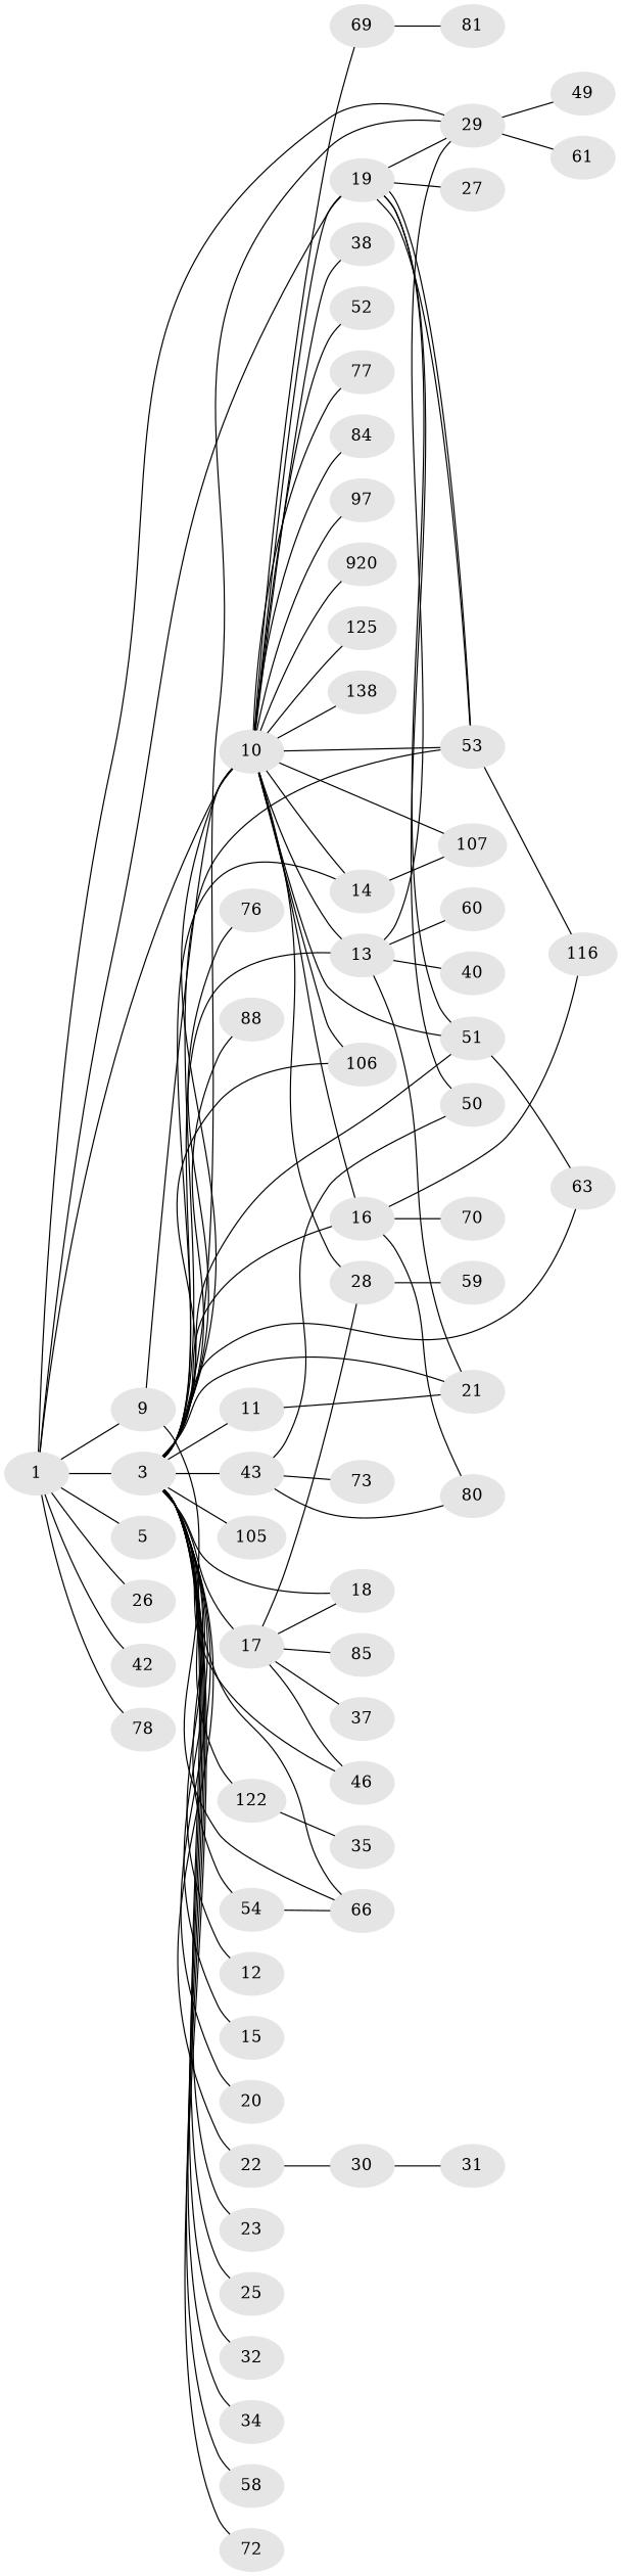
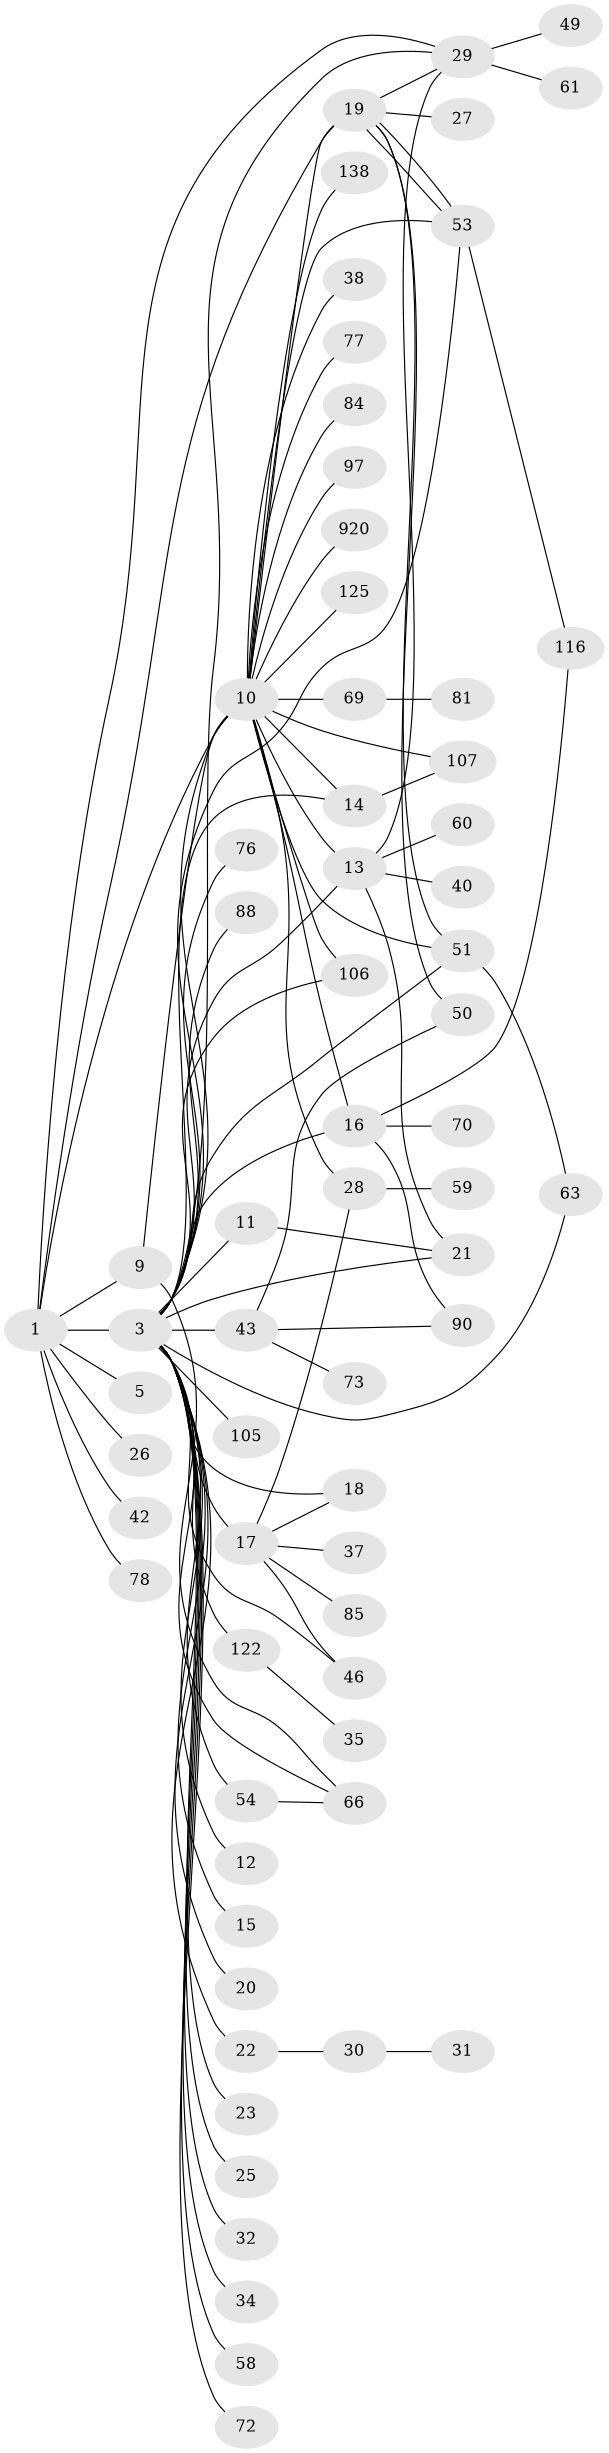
  graph {
    rankdir=LR
    node [color=gray90 style=filled]
    1 [super="+2+92"]
    3 [super="+62+8+98+121+129+95+4+68+7+67"]
    5
    9
    10 [super="+65"]
    19 [super="+131+33+82+47"]
    26
    29 [super="+48"]
    42
    78
    11
    12
    13 [super="+64"]
    14
    15
    16
    17
    18
    20 [super="+93"]
    21 [super="+137"]
    22
    23 [super="+128+134"]
    25
    32
    34
    43
    46 [super="+123"]
    51 [super="+94+126+114"]
    53
    54 [super="+108"]
    58
    63
    66
    72
    76
    88
    105
    106
    122
    28 [super="+86"]
    38
-   52
    69
    77
    84
    97
    107
    n48 [label=920]
    125 [super="+127"]
    138
    27
    50 [super="+99"]
    49
    61
    40
    60
    70
-   80
+   80 [label=90]
    116
    37
    85
    30
    73
    35
    59
    81
    31
    1 -- 3
    1 -- 5
    1 -- 9
    1 -- 10
    1 -- 19
    1 -- 26
    1 -- 29
    1 -- 42
    1 -- 78
    3 -- 10 [weight=4]
    3 -- 29
    3 -- 11
    3 -- 12 [weight=2]
    3 -- 13 [weight=3]
    3 -- 14
    3 -- 15
    3 -- 16
    3 -- 17 [weight=2]
    3 -- 18
    3 -- 20
    3 -- 21 [weight=2]
    3 -- 22
    3 -- 23
    3 -- 25
    3 -- 32
    3 -- 34
    3 -- 43 [weight=3]
    3 -- 46 [weight=2]
    3 -- 51 [weight=2]
    3 -- 53
    3 -- 54 [weight=2]
    3 -- 58
    3 -- 63
    3 -- 66
    3 -- 72
    3 -- 76
    3 -- 88
    3 -- 105
    3 -- 106
    3 -- 122
    9 -- 10
    9 -- 66
    10 -- 19
    10 -- 13
    10 -- 14
    10 -- 16
    10 -- 51 [weight=2]
    10 -- 53
    10 -- 106
    10 -- 28
    10 -- 38
-   10 -- 52
    10 -- 69
    10 -- 77
    10 -- 84
    10 -- 97
    10 -- 107
    10 -- n48
    10 -- 125
    10 -- 138
    19 -- 29
    19 -- 51
    19 -- 53
    19 -- 53
    19 -- 27
    19 -- 50
    29 -- 49
    29 -- 61
    11 -- 21
    13 -- 29
    13 -- 21
    13 -- 40
    13 -- 60
    14 -- 107
    16 -- 70
    16 -- 80
    16 -- 116
    17 -- 18
    17 -- 46
    17 -- 28
    17 -- 37
    17 -- 85
    22 -- 30
    43 -- 50
    43 -- 80
    43 -- 73
    51 -- 63
    53 -- 116
    54 -- 66
    122 -- 35
    28 -- 59
    69 -- 81
    30 -- 31
  }
